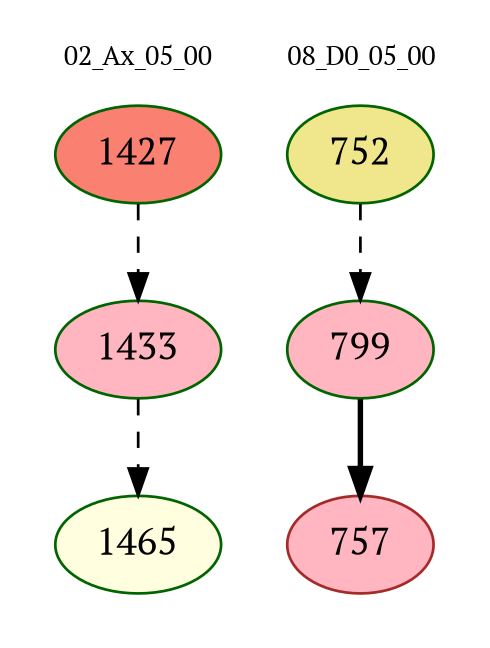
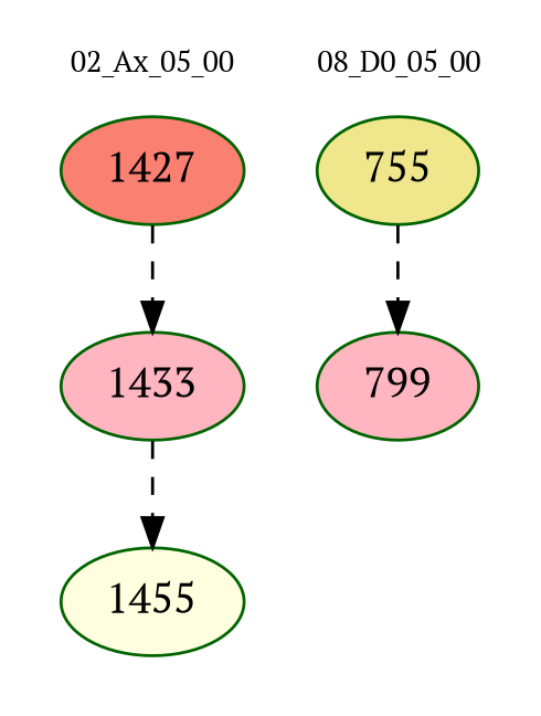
  digraph {
    fontname="PT Serif"
    node [color=darkgreen fillcolor=lightpink fontname="PT Serif" style=filled]
    edge [color=black fontname="PT Serif" style=dashed]
    n1 [fillcolor=salmon label=1427]
    n2 [label=1433]
-   n3 [fillcolor=lightyellow label=1465]
-   n4 [fillcolor=khaki label=752]
+   n3 [fillcolor=lightyellow label=1455]
+   n4 [fillcolor=khaki label=755]
    n5 [label=799]
-   n6 [color=brown label=757]
    subgraph cluster_1 {
      color=white
      fontsize=10
      label="02_Ax_05_00"
      n1
      n2
      n3
    }
    subgraph cluster_2 {
      color=white
      fontsize=10
      label="08_D0_05_00"
      n4
      n5
-     n6
    }
    n1 -> n2
    n2 -> n3
    n4 -> n5
-   n5 -> n6 [style=bold]
  }
